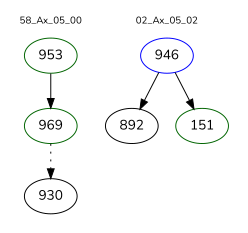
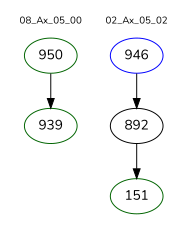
  digraph {
    fontname=Nunito
    node [color=darkgreen fontname=Nunito]
    edge [color=black fontname=Nunito style=solid]
-   n1 [label=969]
-   n2 [color=black label=930]
-   n3 [label=953]
+   n1 [label=939]
+   n3 [label=950]
    n4 [color=blue label=946]
    n5 [color=black label=892]
    n6 [label=151]
    subgraph cluster_1 {
      color=white
      fontsize=10
-     label="58_Ax_05_00"
+     label="08_Ax_05_00"
      n1
-     n2
      n3
    }
    subgraph cluster_2 {
      color=white
      fontsize=10
      label="02_Ax_05_02"
      n4
      n5
      n6
    }
-   n1 -> n2 [style=dotted]
    n3 -> n1
    n4 -> n5
-   n4 -> n6
+   n5 -> n6
  }
